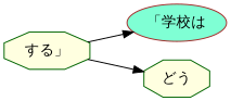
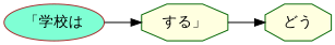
  digraph {
    rankdir=LR
    node [color=darkgreen fillcolor=lightyellow shape=octagon style=filled]
    n1 [color=brown fillcolor=aquamarine label="「学校は" shape=ellipse]
    n2 [label="する」"]
    n3 [label="どう"]
-   n2 -> n1
+   n1 -> n2
    n2 -> n3
  }
